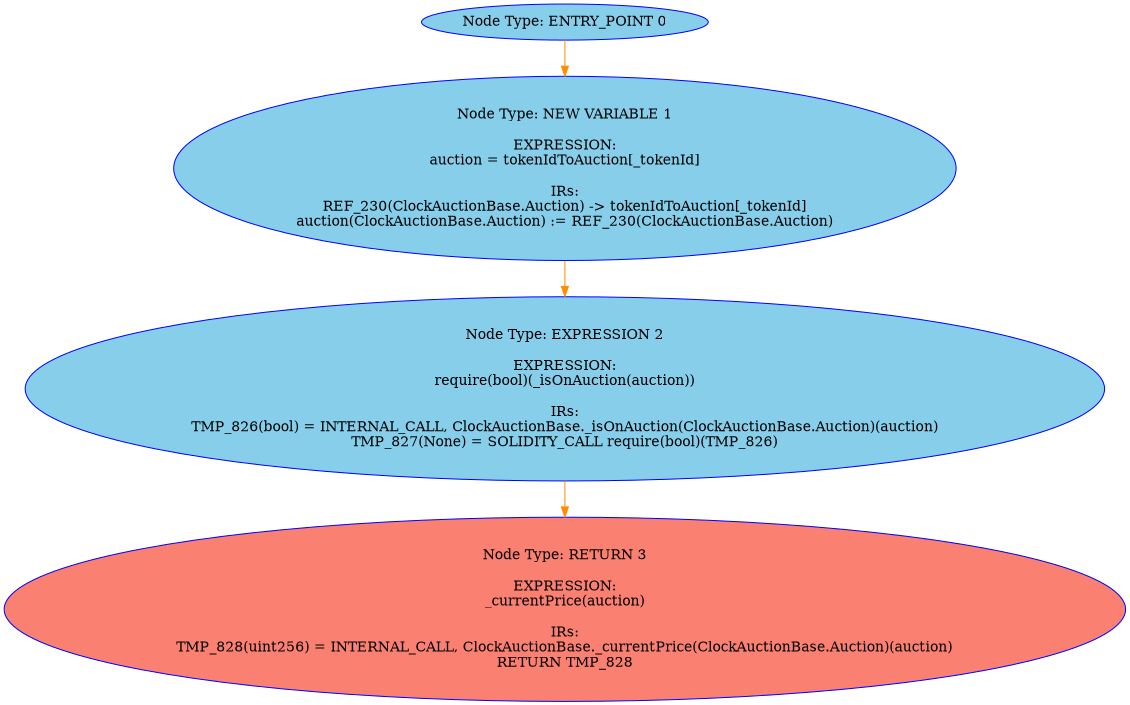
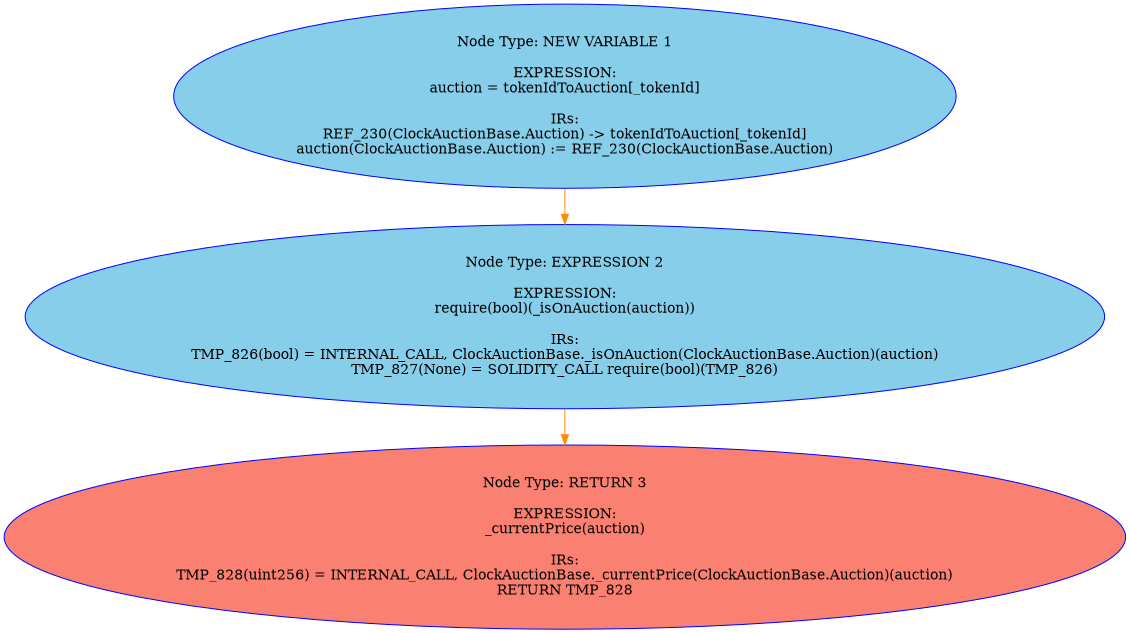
  digraph {
    node [style=filled fillcolor=skyblue color=blue]
    edge [color=darkorange]
-   n1 [label="Node Type: ENTRY_POINT 0\n"]
    n2 [label="Node Type: NEW VARIABLE 1\n\nEXPRESSION:\nauction = tokenIdToAuction[_tokenId]\n\nIRs:\nREF_230(ClockAuctionBase.Auction) -> tokenIdToAuction[_tokenId]\nauction(ClockAuctionBase.Auction) := REF_230(ClockAuctionBase.Auction)"]
    n3 [label="Node Type: EXPRESSION 2\n\nEXPRESSION:\nrequire(bool)(_isOnAuction(auction))\n\nIRs:\nTMP_826(bool) = INTERNAL_CALL, ClockAuctionBase._isOnAuction(ClockAuctionBase.Auction)(auction)\nTMP_827(None) = SOLIDITY_CALL require(bool)(TMP_826)"]
    n4 [label="Node Type: RETURN 3\n\nEXPRESSION:\n_currentPrice(auction)\n\nIRs:\nTMP_828(uint256) = INTERNAL_CALL, ClockAuctionBase._currentPrice(ClockAuctionBase.Auction)(auction)\nRETURN TMP_828" fillcolor=salmon]
-   n1 -> n2
    n2 -> n3
    n3 -> n4
  }
